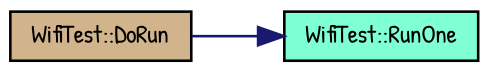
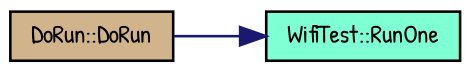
  digraph {
    rankdir=RL
    fontname="Patrick Hand"
    node [color=black fontname="Patrick Hand" fontsize=10 shape=record style=filled]
    n1 [fillcolor=aquamarine fontcolor=black height=0.2 label="WifiTest::RunOne" width=0.4]
-   n2 [fillcolor=tan height=0.2 label="WifiTest::DoRun" width=0.4]
+   n2 [fillcolor=tan height=0.2 label="DoRun::DoRun" width=0.4]
    n1 -> n2 [color=midnightblue dir=back fontname="Patrick Hand" fontsize=10 labelfontname=Helvetica labelfontsize=10 style=solid]
  }
